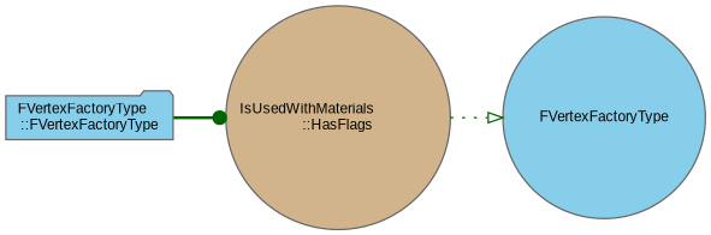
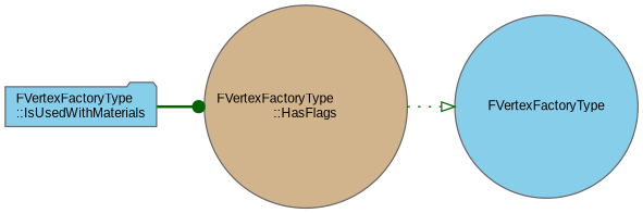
  digraph {
    fontname="Liberation Sans"
    rankdir=LR
    node [color=grey40 fillcolor=skyblue fontname="Liberation Sans" fontsize=10 shape=circle style=filled]
    edge [color=darkgreen fontname="Liberation Sans" fontsize=10 labelfontname=Helvetica labelfontsize=10]
-   n1 [color=gray40 fontcolor=black height=0.2 label="FVertexFactoryType\l::FVertexFactoryType" shape=folder width=0.4]
-   n2 [fillcolor=tan height=0.2 label="IsUsedWithMaterials\l::HasFlags" width=0.4]
+   n1 [color=gray40 fontcolor=black height=0.2 label="FVertexFactoryType\l::IsUsedWithMaterials" shape=folder width=0.4]
+   n2 [fillcolor=tan height=0.2 label="FVertexFactoryType\l::HasFlags" width=0.4]
    n3 [height=0.2 label=FVertexFactoryType width=0.4]
    n1 -> n2 [arrowhead=dot style=bold]
    n2 -> n3 [arrowhead=onormal style=dotted]
  }
